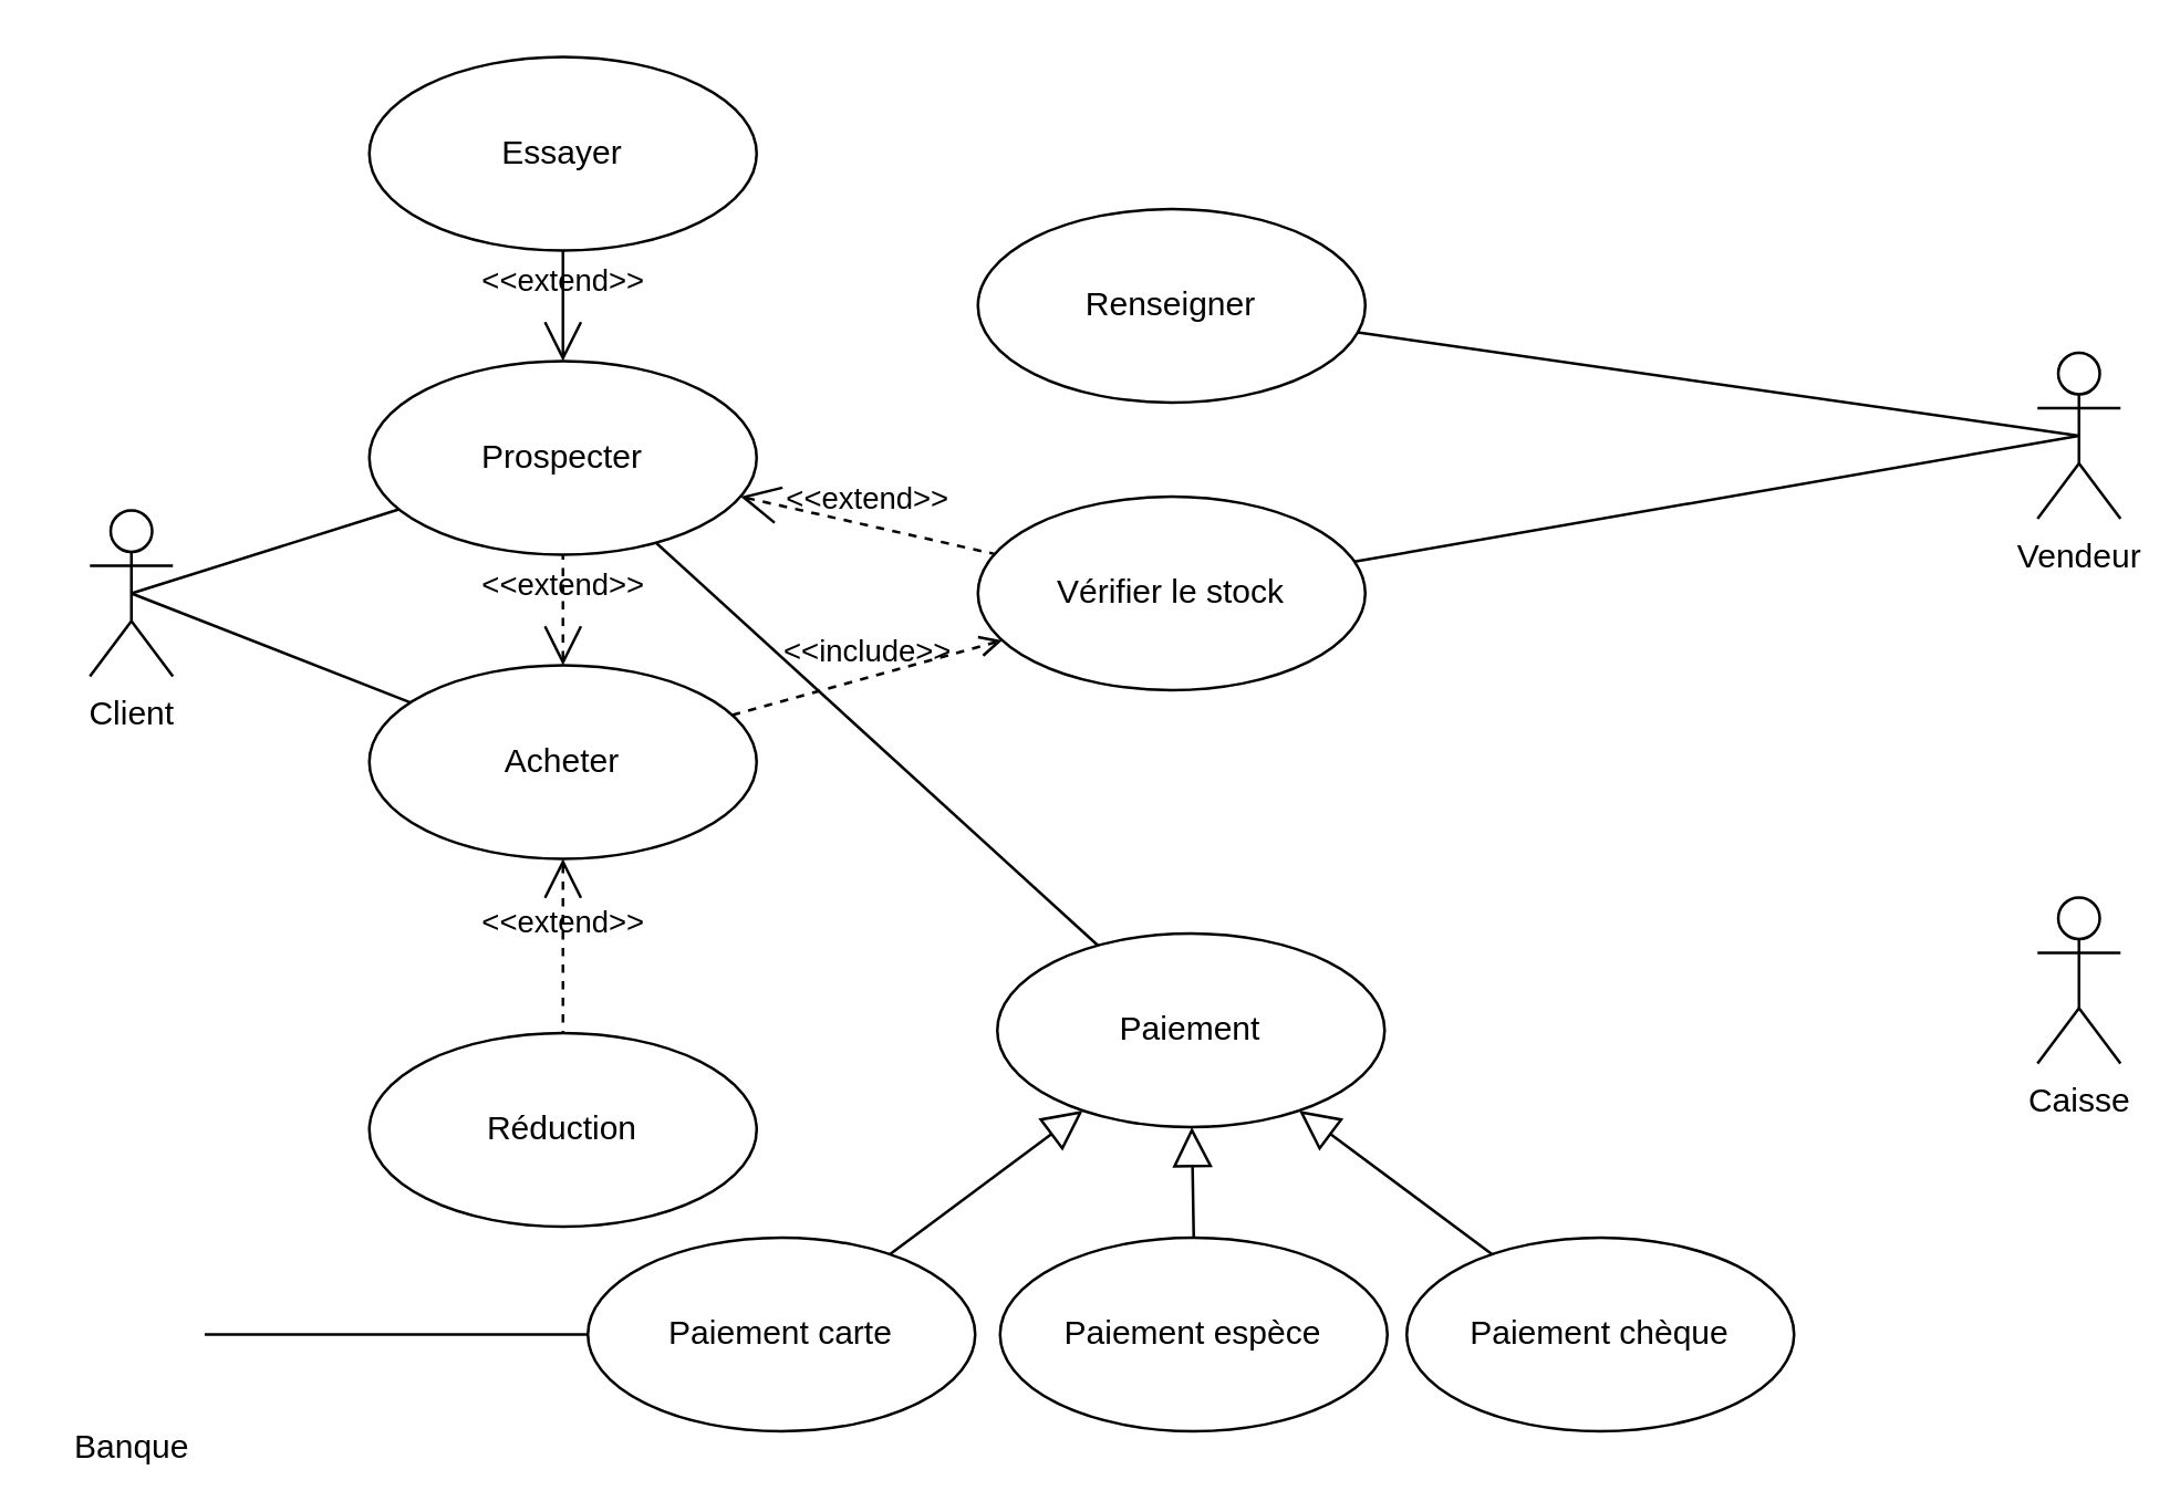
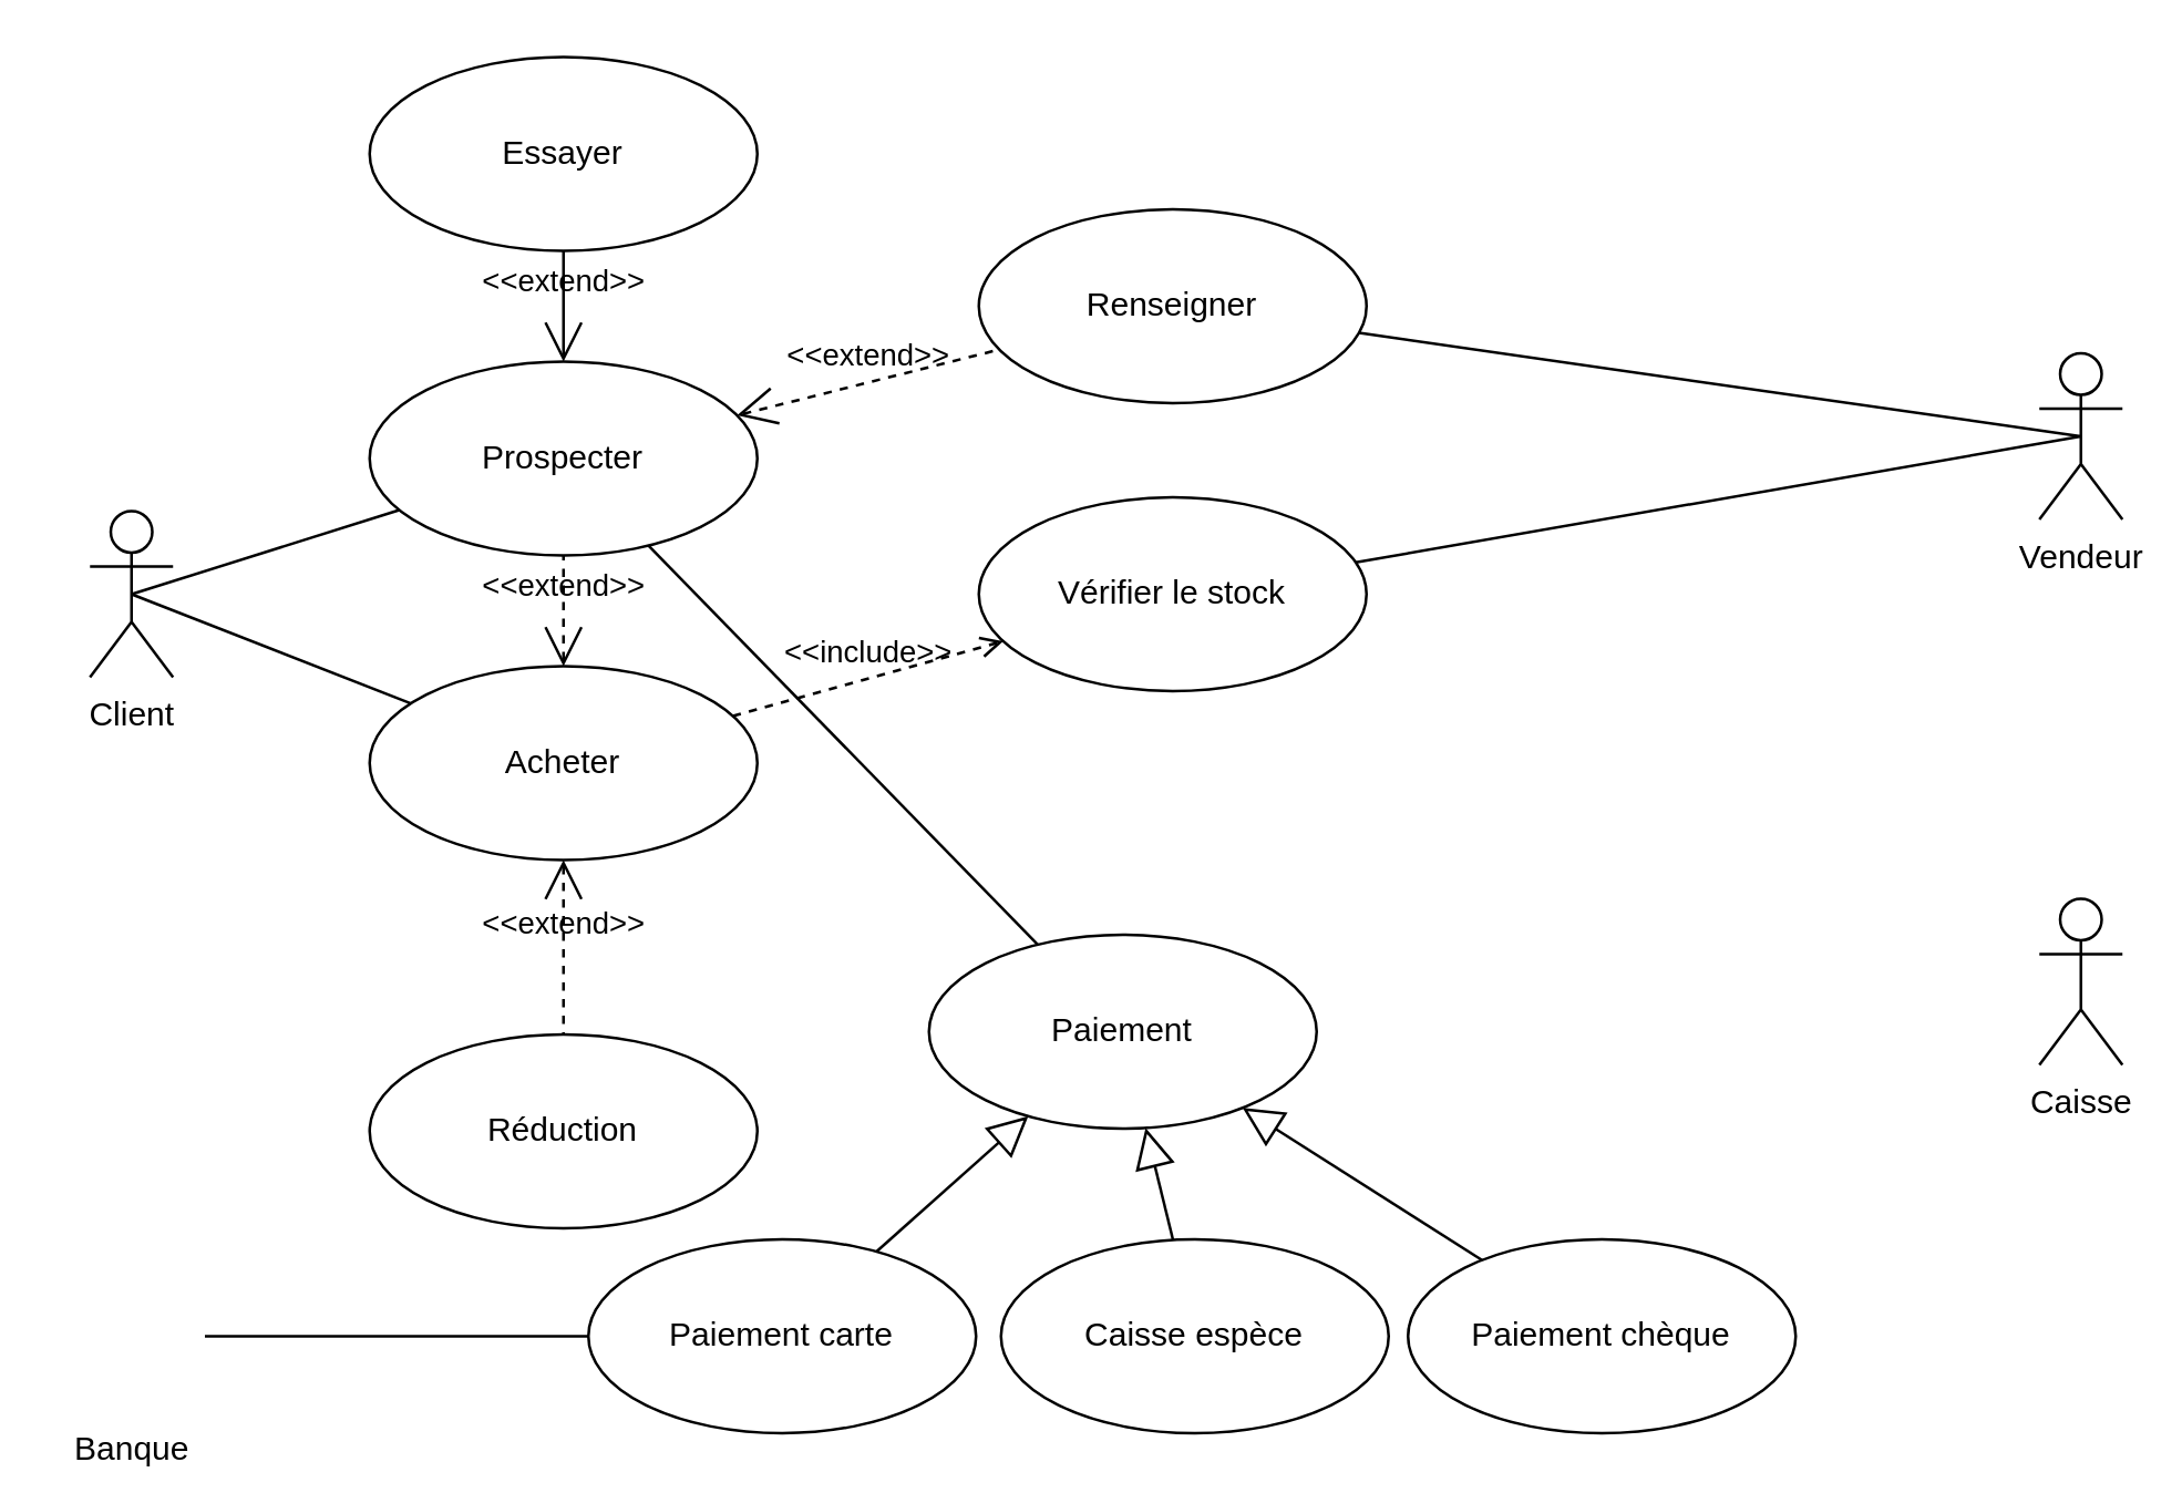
  <mxCell id="0" />
  <mxCell id="1" parent="0" />
  <mxCell id="2" value="Client" style="shape=umlActor;html=1;verticalLabelPosition=bottom;verticalAlign=top;align=center;" vertex="1" parent="1"><mxGeometry x="32" y="184" width="30" height="60" as="geometry" /></mxCell>
  <mxCell id="3" value="Vendeur" style="shape=umlActor;html=1;verticalLabelPosition=bottom;verticalAlign=top;align=center;" vertex="1" parent="1"><mxGeometry x="736" y="127" width="30" height="60" as="geometry" /></mxCell>
  <mxCell id="4" value="Caisse" style="shape=umlActor;html=1;verticalLabelPosition=bottom;verticalAlign=top;align=center;" vertex="1" parent="1"><mxGeometry x="736" y="324" width="30" height="60" as="geometry" /></mxCell>
  <mxCell id="5" value="Banque" style="shape=image;html=1;verticalAlign=top;verticalLabelPosition=bottom;labelBackgroundColor=#ffffff;imageAspect=0;aspect=fixed;image=https://cdn4.iconfinder.com/data/icons/48-bubbles/48/04.Bank-128.png" vertex="1" parent="1"><mxGeometry x="20.5" y="455.5" width="53" height="53" as="geometry" /></mxCell>
  <mxCell id="6" value="Prospecter" style="ellipse;whiteSpace=wrap;html=1;" vertex="1" parent="1"><mxGeometry x="133" y="130" width="140" height="70" as="geometry" /></mxCell>
  <mxCell id="7" value="Renseigner" style="ellipse;whiteSpace=wrap;html=1;" vertex="1" parent="1"><mxGeometry x="353" y="75" width="140" height="70" as="geometry" /></mxCell>
  <mxCell id="8" value="Essayer" style="ellipse;whiteSpace=wrap;html=1;" vertex="1" parent="1"><mxGeometry x="133" y="20" width="140" height="70" as="geometry" /></mxCell>
  <mxCell id="9" value="Acheter" style="ellipse;whiteSpace=wrap;html=1;" vertex="1" parent="1"><mxGeometry x="133" y="240" width="140" height="70" as="geometry" /></mxCell>
  <mxCell id="10" value="Vérifier le stock" style="ellipse;whiteSpace=wrap;html=1;" vertex="1" parent="1"><mxGeometry x="353" y="179" width="140" height="70" as="geometry" /></mxCell>
  <mxCell id="11" value="Réduction" style="ellipse;whiteSpace=wrap;html=1;" vertex="1" parent="1"><mxGeometry x="133" y="373" width="140" height="70" as="geometry" /></mxCell>
- <mxCell id="12" value="Paiement" style="ellipse;whiteSpace=wrap;html=1;" vertex="1" parent="1"><mxGeometry x="360" y="337" width="140" height="70" as="geometry" /></mxCell>
+ <mxCell id="12" value="Paiement" style="ellipse;whiteSpace=wrap;html=1;" vertex="1" parent="1"><mxGeometry x="335" y="337" width="140" height="70" as="geometry" /></mxCell>
  <mxCell id="13" value="Paiement carte" style="ellipse;whiteSpace=wrap;html=1;" vertex="1" parent="1"><mxGeometry x="212" y="447" width="140" height="70" as="geometry" /></mxCell>
- <mxCell id="14" value="Paiement espèce" style="ellipse;whiteSpace=wrap;html=1;" vertex="1" parent="1"><mxGeometry x="361" y="447" width="140" height="70" as="geometry" /></mxCell>
+ <mxCell id="14" value="Caisse espèce" style="ellipse;whiteSpace=wrap;html=1;" vertex="1" parent="1"><mxGeometry x="361" y="447" width="140" height="70" as="geometry" /></mxCell>
  <mxCell id="15" value="Paiement chèque" style="ellipse;whiteSpace=wrap;html=1;" vertex="1" parent="1"><mxGeometry x="508" y="447" width="140" height="70" as="geometry" /></mxCell>
  <mxCell id="16" value="" style="edgeStyle=none;html=1;endArrow=block;endFill=0;endSize=12;verticalAlign=bottom;rounded=0;" edge="1" parent="1" source="13" target="12"><mxGeometry width="160" relative="1" as="geometry"><mxPoint x="235" y="112" as="sourcePoint" /><mxPoint x="395" y="112" as="targetPoint" /></mxGeometry></mxCell>
  <mxCell id="17" value="" style="edgeStyle=none;html=1;endArrow=block;endFill=0;endSize=12;verticalAlign=bottom;rounded=0;" edge="1" parent="1" source="14" target="12"><mxGeometry width="160" relative="1" as="geometry"><mxPoint x="331" y="463" as="sourcePoint" /><mxPoint x="401" y="411" as="targetPoint" /></mxGeometry></mxCell>
  <mxCell id="18" value="" style="edgeStyle=none;html=1;endArrow=block;endFill=0;endSize=12;verticalAlign=bottom;rounded=0;" edge="1" parent="1" source="15" target="12"><mxGeometry width="160" relative="1" as="geometry"><mxPoint x="441" y="457" as="sourcePoint" /><mxPoint x="440" y="417" as="targetPoint" /></mxGeometry></mxCell>
  <mxCell id="19" value="&amp;lt;&amp;lt;extend&amp;gt;&amp;gt;" style="edgeStyle=none;html=1;startArrow=open;endArrow=none;startSize=12;verticalAlign=bottom;dashed=1;labelBackgroundColor=none;rounded=0;" edge="1" parent="1" source="9" target="11"><mxGeometry width="160" relative="1" as="geometry"><mxPoint x="201" y="361" as="sourcePoint" /><mxPoint x="361" y="361" as="targetPoint" /></mxGeometry></mxCell>
  <mxCell id="20" value="&amp;lt;&amp;lt;include&amp;gt;&amp;gt;" style="edgeStyle=none;html=1;endArrow=open;verticalAlign=bottom;dashed=1;labelBackgroundColor=none;rounded=0;" edge="1" parent="1" source="9" target="10"><mxGeometry width="160" relative="1" as="geometry"><mxPoint x="320" y="223" as="sourcePoint" /><mxPoint x="441" y="274" as="targetPoint" /></mxGeometry></mxCell>
  <mxCell id="21" value="&amp;lt;&amp;lt;extend&amp;gt;&amp;gt;" style="edgeStyle=none;html=1;startArrow=open;endArrow=none;startSize=12;verticalAlign=bottom;dashed=0;labelBackgroundColor=none;rounded=0;" edge="1" parent="1" source="6" target="8"><mxGeometry width="160" relative="1" as="geometry"><mxPoint x="201" y="288" as="sourcePoint" /><mxPoint x="361" y="288" as="targetPoint" /></mxGeometry></mxCell>
- <mxCell id="22" value="&amp;lt;&amp;lt;extend&amp;gt;&amp;gt;" style="edgeStyle=none;html=1;startArrow=open;endArrow=none;startSize=12;verticalAlign=bottom;dashed=1;labelBackgroundColor=none;rounded=0;" edge="1" parent="1" source="6" target="10"><mxGeometry width="160" relative="1" as="geometry"><mxPoint x="296" y="150" as="sourcePoint" /><mxPoint x="213" y="100" as="targetPoint" /></mxGeometry></mxCell>
+ <mxCell id="22" value="&amp;lt;&amp;lt;extend&amp;gt;&amp;gt;" style="edgeStyle=none;html=1;startArrow=open;endArrow=none;startSize=12;verticalAlign=bottom;dashed=1;labelBackgroundColor=none;rounded=0;" edge="1" parent="1" source="6" target="7"><mxGeometry width="160" relative="1" as="geometry"><mxPoint x="296" y="150" as="sourcePoint" /><mxPoint x="213" y="100" as="targetPoint" /></mxGeometry></mxCell>
  <mxCell id="23" value="&amp;lt;&amp;lt;extend&amp;gt;&amp;gt;" style="edgeStyle=none;html=1;startArrow=open;endArrow=none;startSize=12;verticalAlign=bottom;dashed=1;labelBackgroundColor=none;rounded=0;" edge="1" parent="1" source="9" target="6"><mxGeometry width="160" relative="1" as="geometry"><mxPoint x="276" y="159" as="sourcePoint" /><mxPoint x="370" y="135" as="targetPoint" /></mxGeometry></mxCell>
  <mxCell id="24" value="" style="edgeStyle=none;html=1;endArrow=none;verticalAlign=bottom;rounded=0;exitX=0.5;exitY=0.5;exitDx=0;exitDy=0;exitPerimeter=0;" edge="1" parent="1" source="2" target="6"><mxGeometry width="160" relative="1" as="geometry"><mxPoint x="201" y="288" as="sourcePoint" /><mxPoint x="361" y="288" as="targetPoint" /></mxGeometry></mxCell>
  <mxCell id="25" value="" style="edgeStyle=none;html=1;endArrow=none;verticalAlign=bottom;rounded=0;exitX=0.5;exitY=0.5;exitDx=0;exitDy=0;exitPerimeter=0;" edge="1" parent="1" source="2" target="9"><mxGeometry width="160" relative="1" as="geometry"><mxPoint x="201" y="288" as="sourcePoint" /><mxPoint x="361" y="288" as="targetPoint" /></mxGeometry></mxCell>
  <mxCell id="26" value="" style="edgeStyle=none;html=1;endArrow=none;verticalAlign=bottom;rounded=0;" edge="1" parent="1" source="5" target="13"><mxGeometry width="160" relative="1" as="geometry"><mxPoint x="47" y="503" as="sourcePoint" /><mxPoint x="207" y="503" as="targetPoint" /></mxGeometry></mxCell>
  <mxCell id="27" value="" style="edgeStyle=none;html=1;endArrow=none;verticalAlign=bottom;rounded=0;entryX=0.5;entryY=0.5;entryDx=0;entryDy=0;entryPerimeter=0;" edge="1" parent="1" source="7" target="3"><mxGeometry width="160" relative="1" as="geometry"><mxPoint x="300" y="316" as="sourcePoint" /><mxPoint x="460" y="316" as="targetPoint" /></mxGeometry></mxCell>
  <mxCell id="28" value="" style="edgeStyle=none;html=1;endArrow=none;verticalAlign=bottom;rounded=0;entryX=0.5;entryY=0.5;entryDx=0;entryDy=0;entryPerimeter=0;" edge="1" parent="1" source="10" target="3"><mxGeometry width="160" relative="1" as="geometry"><mxPoint x="500" y="129" as="sourcePoint" /><mxPoint x="761" y="167" as="targetPoint" /></mxGeometry></mxCell>
  <mxCell id="29" value="" style="edgeStyle=none;html=1;endArrow=none;verticalAlign=bottom;rounded=0;" edge="1" parent="1" source="12" target="6"><mxGeometry width="160" relative="1" as="geometry"><mxPoint x="607" y="405" as="sourcePoint" /><mxPoint x="767" y="405" as="targetPoint" /></mxGeometry></mxCell>
